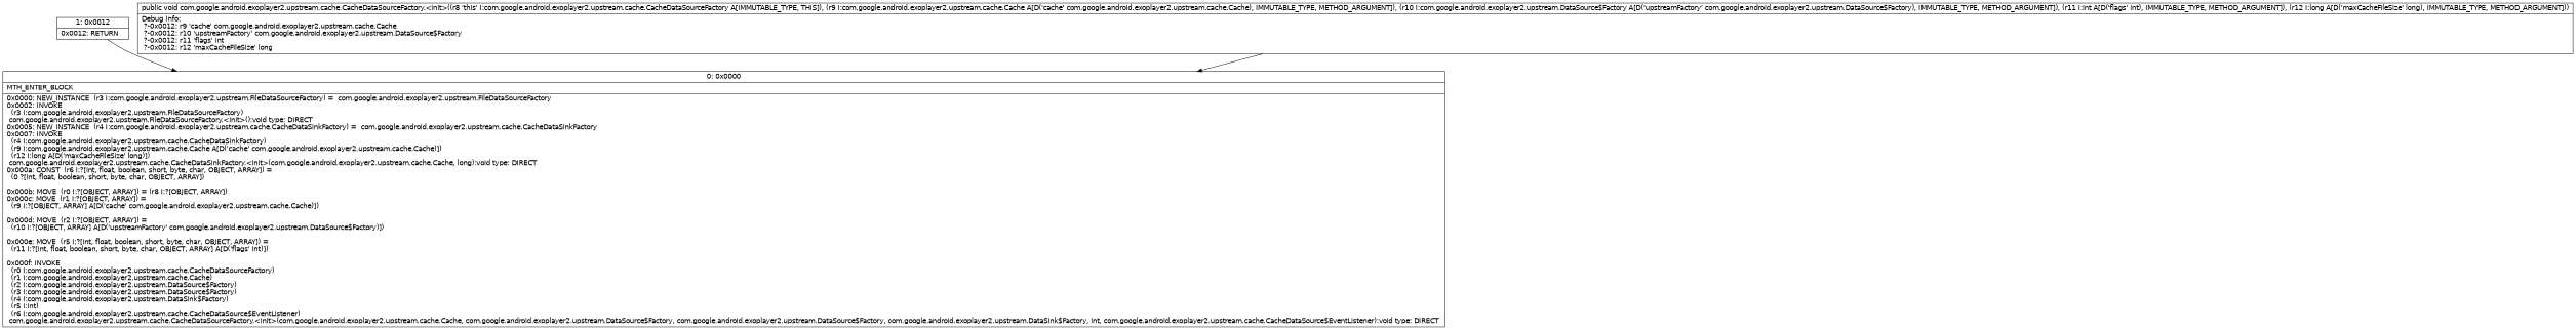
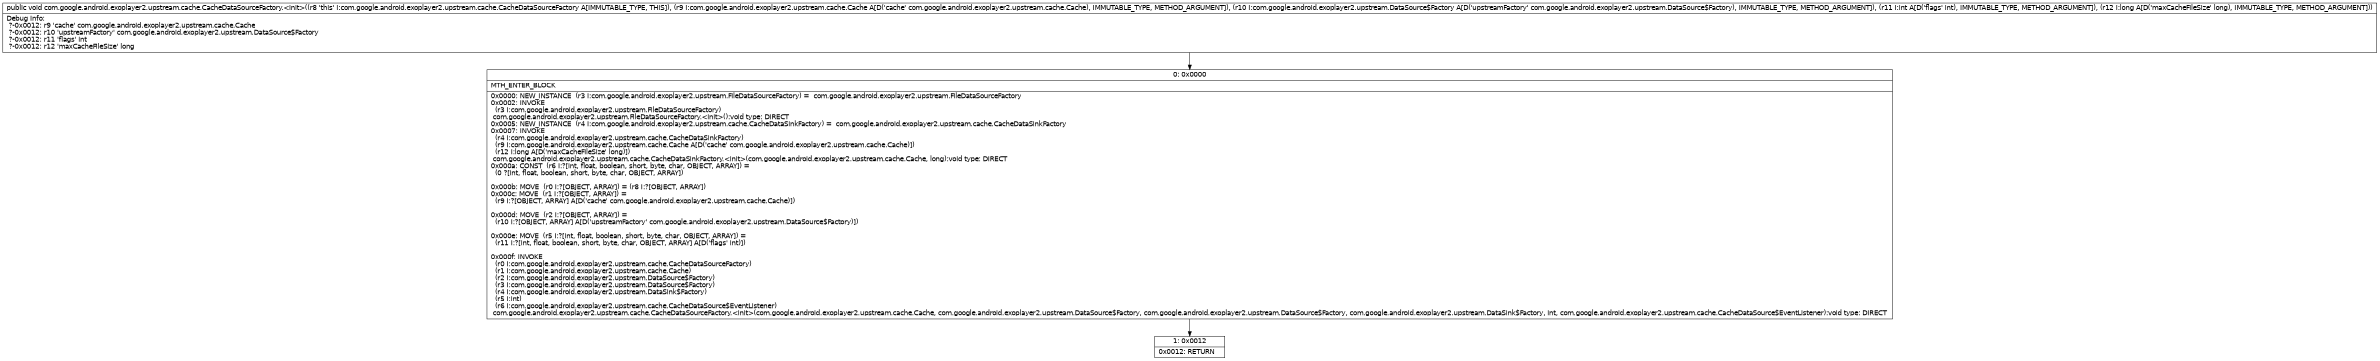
  digraph {
    fontname="DejaVu Sans"
    node [shape=record fontname="DejaVu Sans"]
    edge [fontname="DejaVu Sans"]
    n1 [label="{0\:\ 0x0000|MTH_ENTER_BLOCK\l|0x0000: NEW_INSTANCE  (r3 I:com.google.android.exoplayer2.upstream.FileDataSourceFactory) =  com.google.android.exoplayer2.upstream.FileDataSourceFactory \l0x0002: INVOKE  \l  (r3 I:com.google.android.exoplayer2.upstream.FileDataSourceFactory)\l com.google.android.exoplayer2.upstream.FileDataSourceFactory.\<init\>():void type: DIRECT \l0x0005: NEW_INSTANCE  (r4 I:com.google.android.exoplayer2.upstream.cache.CacheDataSinkFactory) =  com.google.android.exoplayer2.upstream.cache.CacheDataSinkFactory \l0x0007: INVOKE  \l  (r4 I:com.google.android.exoplayer2.upstream.cache.CacheDataSinkFactory)\l  (r9 I:com.google.android.exoplayer2.upstream.cache.Cache A[D('cache' com.google.android.exoplayer2.upstream.cache.Cache)])\l  (r12 I:long A[D('maxCacheFileSize' long)])\l com.google.android.exoplayer2.upstream.cache.CacheDataSinkFactory.\<init\>(com.google.android.exoplayer2.upstream.cache.Cache, long):void type: DIRECT \l0x000a: CONST  (r6 I:?[int, float, boolean, short, byte, char, OBJECT, ARRAY]) = \l  (0 ?[int, float, boolean, short, byte, char, OBJECT, ARRAY])\l \l0x000b: MOVE  (r0 I:?[OBJECT, ARRAY]) = (r8 I:?[OBJECT, ARRAY]) \l0x000c: MOVE  (r1 I:?[OBJECT, ARRAY]) = \l  (r9 I:?[OBJECT, ARRAY] A[D('cache' com.google.android.exoplayer2.upstream.cache.Cache)])\l \l0x000d: MOVE  (r2 I:?[OBJECT, ARRAY]) = \l  (r10 I:?[OBJECT, ARRAY] A[D('upstreamFactory' com.google.android.exoplayer2.upstream.DataSource$Factory)])\l \l0x000e: MOVE  (r5 I:?[int, float, boolean, short, byte, char, OBJECT, ARRAY]) = \l  (r11 I:?[int, float, boolean, short, byte, char, OBJECT, ARRAY] A[D('flags' int)])\l \l0x000f: INVOKE  \l  (r0 I:com.google.android.exoplayer2.upstream.cache.CacheDataSourceFactory)\l  (r1 I:com.google.android.exoplayer2.upstream.cache.Cache)\l  (r2 I:com.google.android.exoplayer2.upstream.DataSource$Factory)\l  (r3 I:com.google.android.exoplayer2.upstream.DataSource$Factory)\l  (r4 I:com.google.android.exoplayer2.upstream.DataSink$Factory)\l  (r5 I:int)\l  (r6 I:com.google.android.exoplayer2.upstream.cache.CacheDataSource$EventListener)\l com.google.android.exoplayer2.upstream.cache.CacheDataSourceFactory.\<init\>(com.google.android.exoplayer2.upstream.cache.Cache, com.google.android.exoplayer2.upstream.DataSource$Factory, com.google.android.exoplayer2.upstream.DataSource$Factory, com.google.android.exoplayer2.upstream.DataSink$Factory, int, com.google.android.exoplayer2.upstream.cache.CacheDataSource$EventListener):void type: DIRECT \l}"]
    n2 [label="{1\:\ 0x0012|0x0012: RETURN   \l}"]
    n3 [label="{public void com.google.android.exoplayer2.upstream.cache.CacheDataSourceFactory.\<init\>((r8 'this' I:com.google.android.exoplayer2.upstream.cache.CacheDataSourceFactory A[IMMUTABLE_TYPE, THIS]), (r9 I:com.google.android.exoplayer2.upstream.cache.Cache A[D('cache' com.google.android.exoplayer2.upstream.cache.Cache), IMMUTABLE_TYPE, METHOD_ARGUMENT]), (r10 I:com.google.android.exoplayer2.upstream.DataSource$Factory A[D('upstreamFactory' com.google.android.exoplayer2.upstream.DataSource$Factory), IMMUTABLE_TYPE, METHOD_ARGUMENT]), (r11 I:int A[D('flags' int), IMMUTABLE_TYPE, METHOD_ARGUMENT]), (r12 I:long A[D('maxCacheFileSize' long), IMMUTABLE_TYPE, METHOD_ARGUMENT]))  | Debug Info:\l  ?\-0x0012: r9 'cache' com.google.android.exoplayer2.upstream.cache.Cache\l  ?\-0x0012: r10 'upstreamFactory' com.google.android.exoplayer2.upstream.DataSource$Factory\l  ?\-0x0012: r11 'flags' int\l  ?\-0x0012: r12 'maxCacheFileSize' long\l}"]
-   n2 -> n1
+   n1 -> n2
    n3 -> n1
  }
